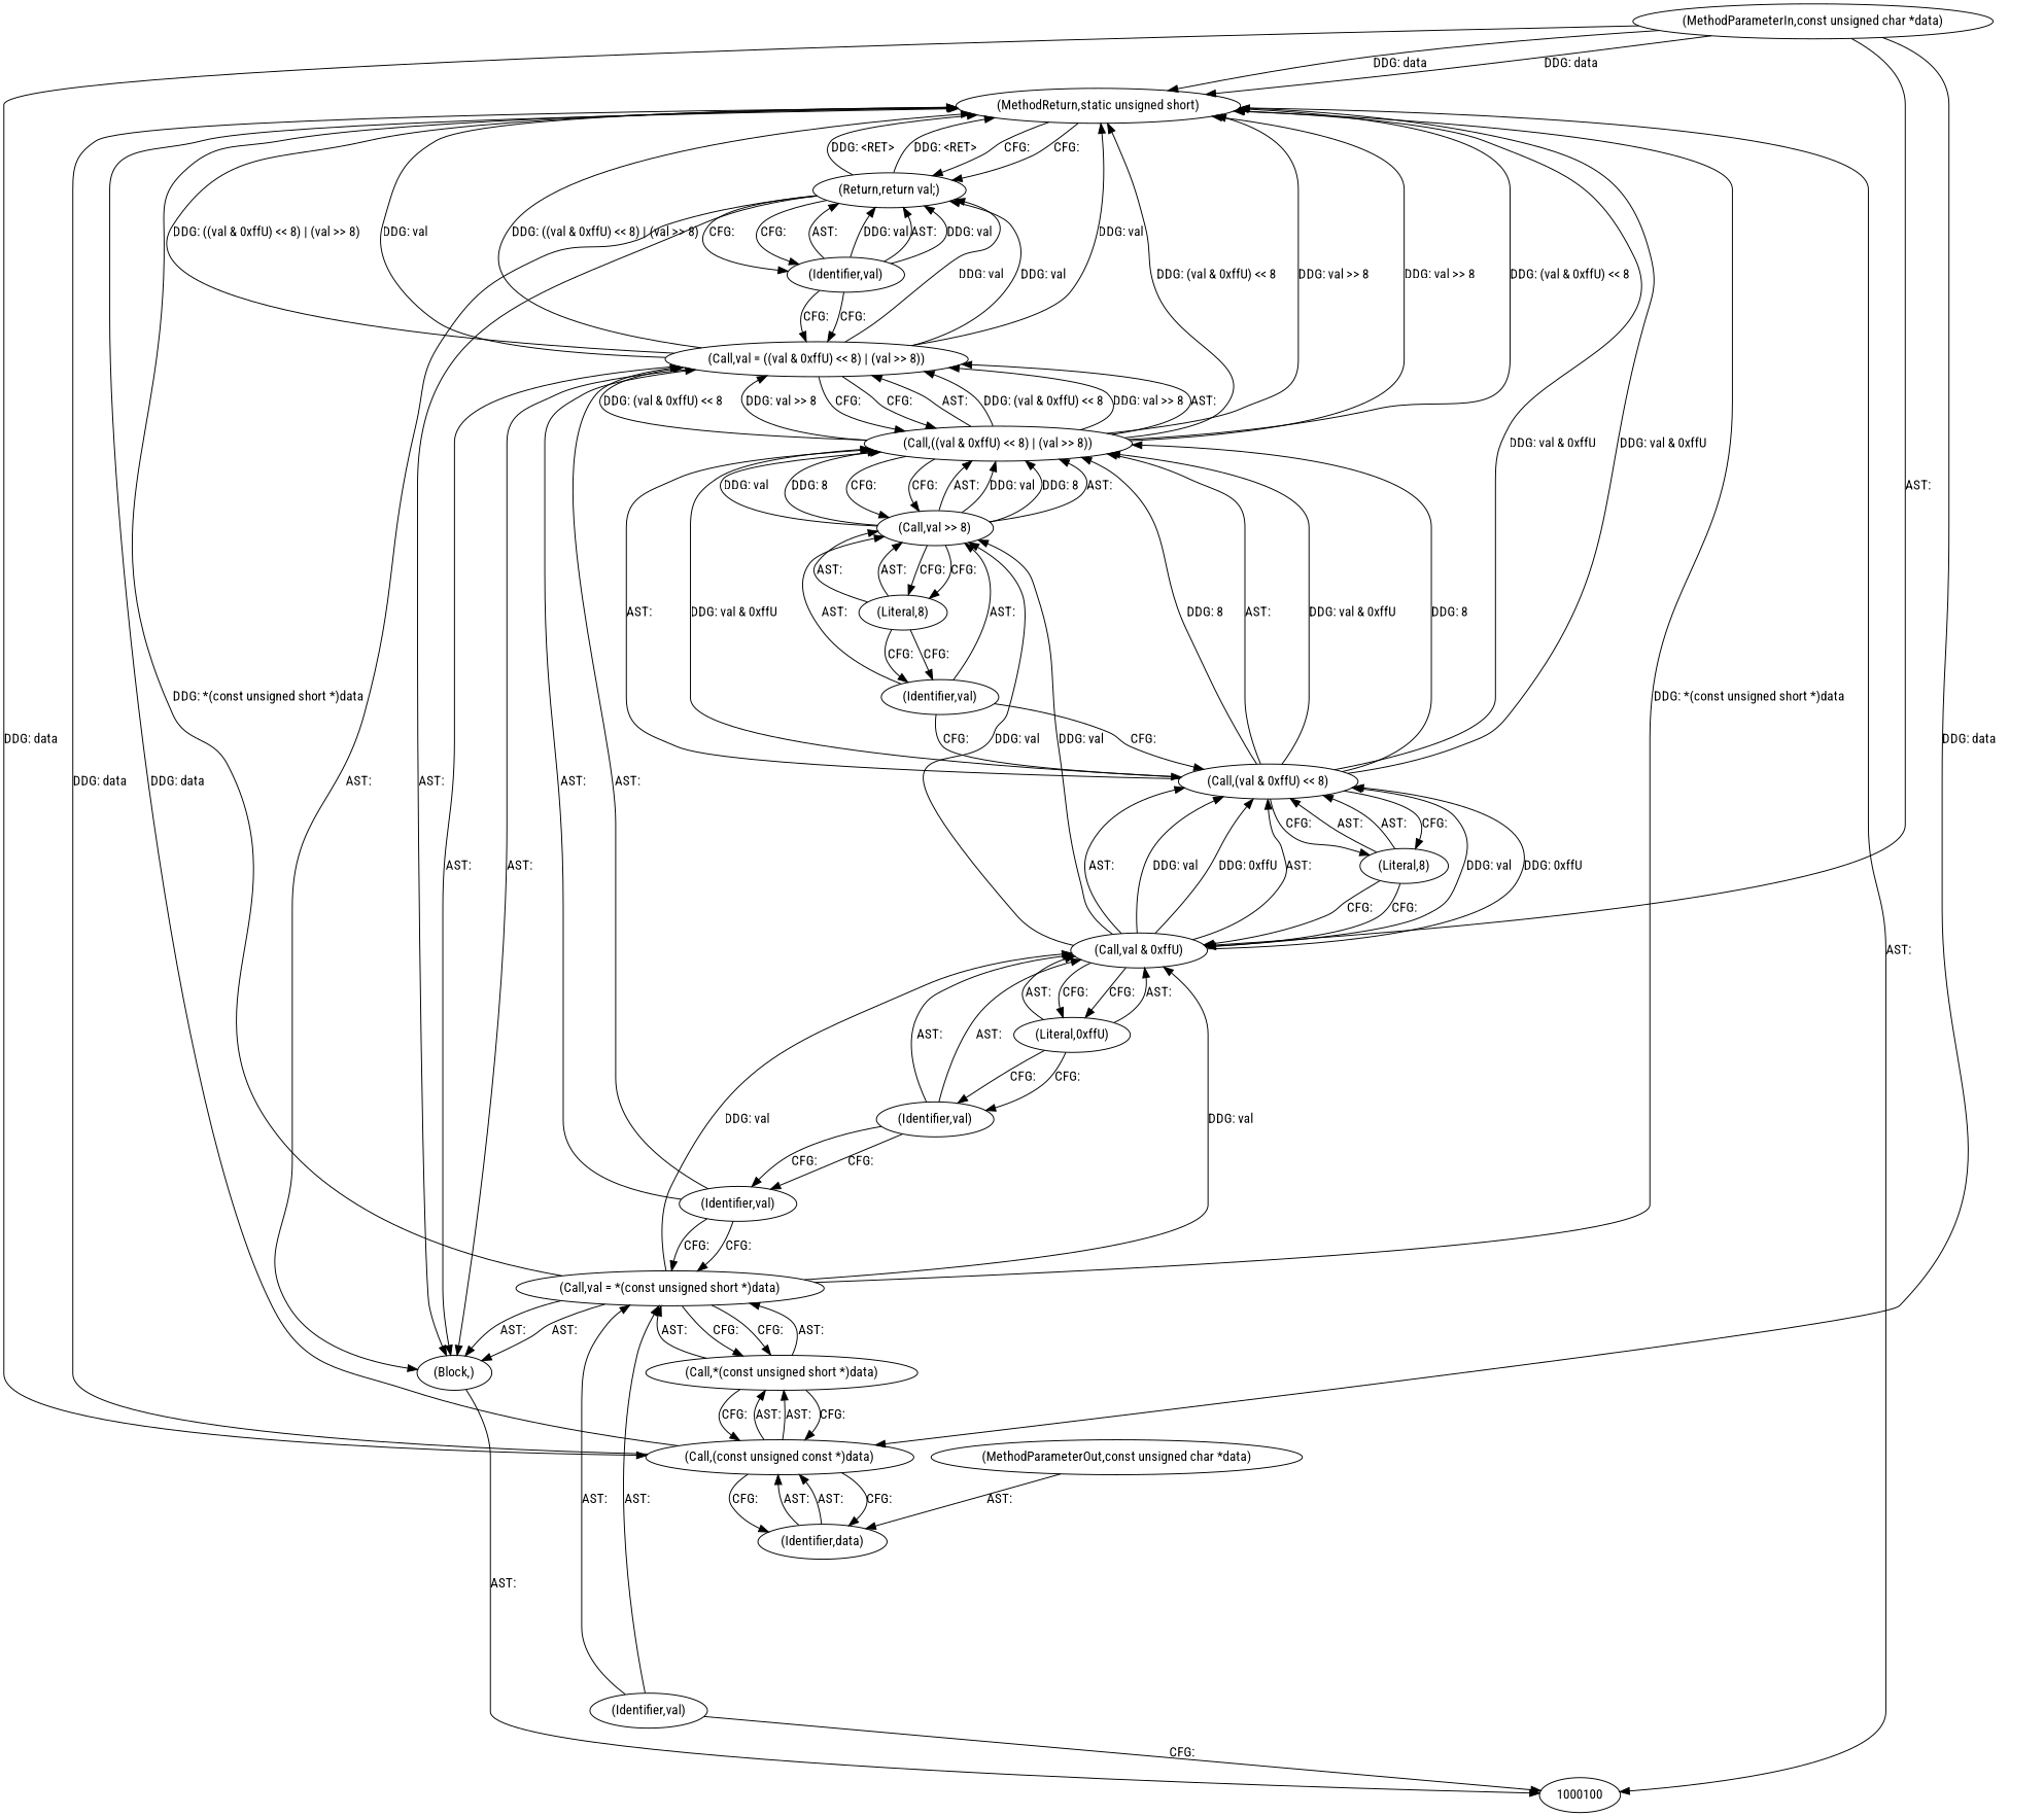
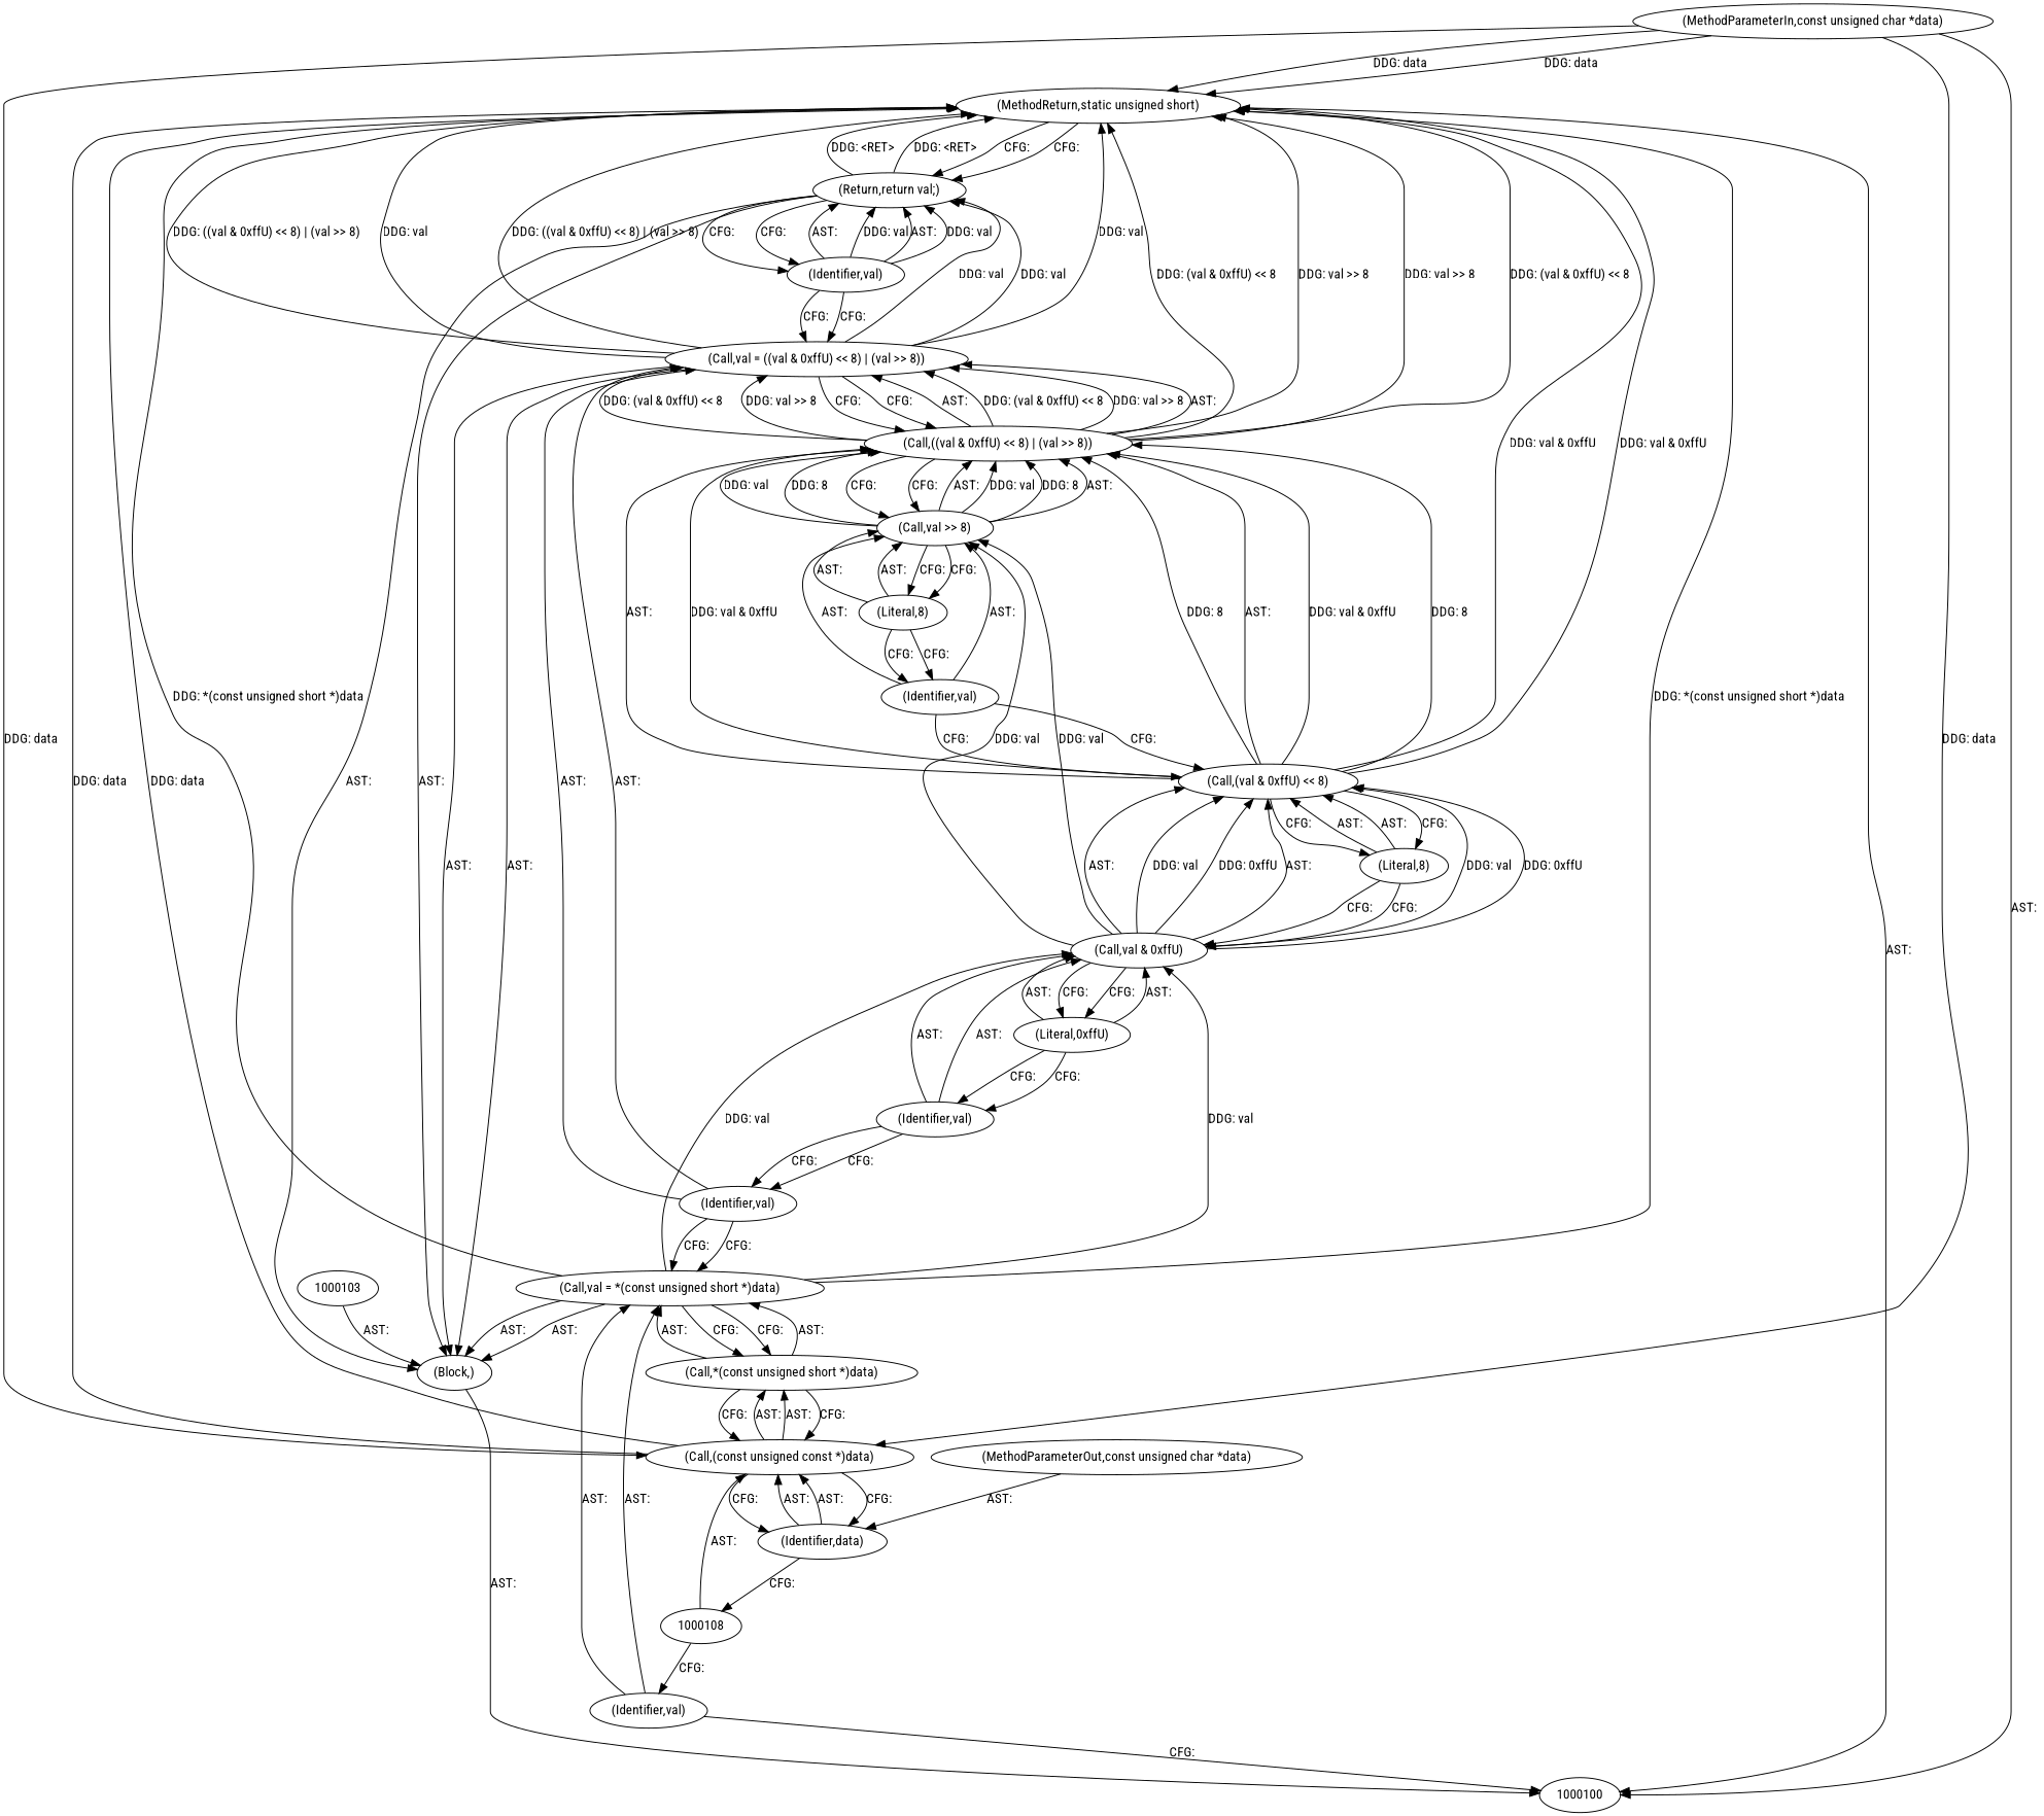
  digraph {
    fontname="Roboto Condensed"
    node [fontname="Roboto Condensed"]
    edge [fontname="Roboto Condensed"]
    n1 [label="(MethodReturn,static unsigned short)"]
    n2 [label="(Return,return val;)"]
    1000100
    n4 [label="(Block,)"]
    n5 [label="(Identifier,val)"]
    n6 [label="(MethodParameterIn,const unsigned char *data)"]
    n7 [label="(Call,(const unsigned const *)data)"]
    n8 [label="(Call,*(const unsigned short *)data)"]
    n9 [label="(Identifier,data)"]
    n10 [label="(MethodParameterOut,const unsigned char *data)"]
    n11 [label="(Call,val = *(const unsigned short *)data)"]
    n12 [label="(Call,val & 0xffU)"]
    n13 [label="(Call,val >> 8)"]
    n14 [label="(Call,(val & 0xffU) << 8)"]
    n15 [label="(Literal,0xffU)"]
    n16 [label="(Identifier,val)"]
+   1000108
    n18 [label="(Call,((val & 0xffU) << 8) | (val >> 8))"]
    n19 [label="(Call,val = ((val & 0xffU) << 8) | (val >> 8))"]
    n20 [label="(Literal,8)"]
    n21 [label="(Literal,8)"]
    n22 [label="(Identifier,val)"]
    n23 [label="(Identifier,val)"]
    n24 [label="(Identifier,val)"]
+   1000103
    n1 -> n2 [label="CFG: "]
    n1 -> n2 [label="CFG: "]
    n1 -> 1000100 [label="AST: "]
    n2 -> n1 [label="DDG: <RET>"]
    n2 -> n1 [label="DDG: <RET>"]
    n2 -> n4 [label="AST: "]
    n2 -> n4 [label="AST: "]
    n2 -> n5 [label="CFG: "]
    n2 -> n5 [label="CFG: "]
    n4 -> 1000100 [label="AST: "]
    n5 -> n2 [label="AST: "]
    n5 -> n2 [label="DDG: val"]
    n5 -> n2 [label="AST: "]
    n5 -> n2 [label="DDG: val"]
    n5 -> n19 [label="CFG: "]
    n5 -> n19 [label="CFG: "]
    n6 -> n1 [label="DDG: data"]
    n6 -> n1 [label="DDG: data"]
-   n6 -> n12 [label="AST: "]
+   n6 -> 1000100 [label="AST: "]
    n6 -> n7 [label="DDG: data"]
    n6 -> n7 [label="DDG: data"]
    n7 -> n1 [label="DDG: data"]
    n7 -> n1 [label="DDG: data"]
    n7 -> n8 [label="AST: "]
    n7 -> n8 [label="AST: "]
    n7 -> n9 [label="CFG: "]
    n7 -> n9 [label="CFG: "]
    n8 -> n7 [label="CFG: "]
    n8 -> n7 [label="CFG: "]
    n8 -> n11 [label="AST: "]
    n8 -> n11 [label="AST: "]
    n9 -> n7 [label="AST: "]
    n9 -> n7 [label="AST: "]
+   n9 -> 1000108 [label="CFG: "]
    n10 -> n9 [label="AST: "]
    n11 -> n1 [label="DDG: *(const unsigned short *)data"]
    n11 -> n1 [label="DDG: *(const unsigned short *)data"]
    n11 -> n4 [label="AST: "]
    n11 -> n4 [label="AST: "]
    n11 -> n8 [label="CFG: "]
    n11 -> n8 [label="CFG: "]
    n11 -> n12 [label="DDG: val"]
    n11 -> n12 [label="DDG: val"]
    n12 -> n13 [label="DDG: val"]
    n12 -> n13 [label="DDG: val"]
    n12 -> n14 [label="AST: "]
    n12 -> n14 [label="DDG: val"]
    n12 -> n14 [label="DDG: 0xffU"]
    n12 -> n14 [label="AST: "]
    n12 -> n14 [label="DDG: val"]
    n12 -> n14 [label="DDG: 0xffU"]
    n12 -> n15 [label="CFG: "]
    n12 -> n15 [label="CFG: "]
    n13 -> n18 [label="AST: "]
    n13 -> n18 [label="DDG: val"]
    n13 -> n18 [label="DDG: 8"]
    n13 -> n18 [label="AST: "]
    n13 -> n18 [label="DDG: val"]
    n13 -> n18 [label="DDG: 8"]
    n13 -> n20 [label="CFG: "]
    n13 -> n20 [label="CFG: "]
    n14 -> n1 [label="DDG: val & 0xffU"]
    n14 -> n1 [label="DDG: val & 0xffU"]
    n14 -> n18 [label="AST: "]
    n14 -> n18 [label="DDG: val & 0xffU"]
    n14 -> n18 [label="DDG: 8"]
    n14 -> n18 [label="AST: "]
    n14 -> n18 [label="DDG: val & 0xffU"]
    n14 -> n18 [label="DDG: 8"]
    n14 -> n21 [label="CFG: "]
    n14 -> n21 [label="CFG: "]
    n15 -> n12 [label="AST: "]
    n15 -> n12 [label="AST: "]
    n15 -> n22 [label="CFG: "]
    n15 -> n22 [label="CFG: "]
    n16 -> 1000100 [label="CFG: "]
    n16 -> n11 [label="AST: "]
    n16 -> n11 [label="AST: "]
+   1000108 -> n7 [label="AST: "]
+   1000108 -> n16 [label="CFG: "]
    n18 -> n1 [label="DDG: val >> 8"]
    n18 -> n1 [label="DDG: (val & 0xffU) << 8"]
    n18 -> n1 [label="DDG: val >> 8"]
    n18 -> n1 [label="DDG: (val & 0xffU) << 8"]
    n18 -> n13 [label="CFG: "]
    n18 -> n13 [label="CFG: "]
    n18 -> n19 [label="AST: "]
    n18 -> n19 [label="DDG: (val & 0xffU) << 8"]
    n18 -> n19 [label="DDG: val >> 8"]
    n18 -> n19 [label="AST: "]
    n18 -> n19 [label="DDG: (val & 0xffU) << 8"]
    n18 -> n19 [label="DDG: val >> 8"]
    n19 -> n1 [label="DDG: ((val & 0xffU) << 8) | (val >> 8)"]
    n19 -> n1 [label="DDG: val"]
    n19 -> n1 [label="DDG: ((val & 0xffU) << 8) | (val >> 8)"]
    n19 -> n1 [label="DDG: val"]
    n19 -> n2 [label="DDG: val"]
    n19 -> n2 [label="DDG: val"]
    n19 -> n4 [label="AST: "]
    n19 -> n4 [label="AST: "]
    n19 -> n18 [label="CFG: "]
    n19 -> n18 [label="CFG: "]
    n20 -> n13 [label="AST: "]
    n20 -> n13 [label="AST: "]
    n20 -> n24 [label="CFG: "]
    n20 -> n24 [label="CFG: "]
    n21 -> n12 [label="CFG: "]
    n21 -> n12 [label="CFG: "]
    n21 -> n14 [label="AST: "]
    n21 -> n14 [label="AST: "]
    n22 -> n12 [label="AST: "]
    n22 -> n12 [label="AST: "]
    n22 -> n23 [label="CFG: "]
    n22 -> n23 [label="CFG: "]
    n23 -> n11 [label="CFG: "]
    n23 -> n11 [label="CFG: "]
    n23 -> n19 [label="AST: "]
    n23 -> n19 [label="AST: "]
    n24 -> n13 [label="AST: "]
    n24 -> n13 [label="AST: "]
    n24 -> n14 [label="CFG: "]
    n24 -> n14 [label="CFG: "]
+   1000103 -> n4 [label="AST: "]
  }
